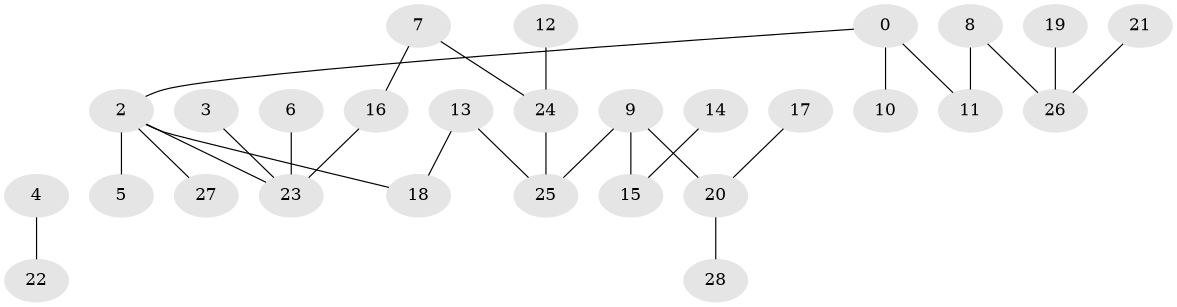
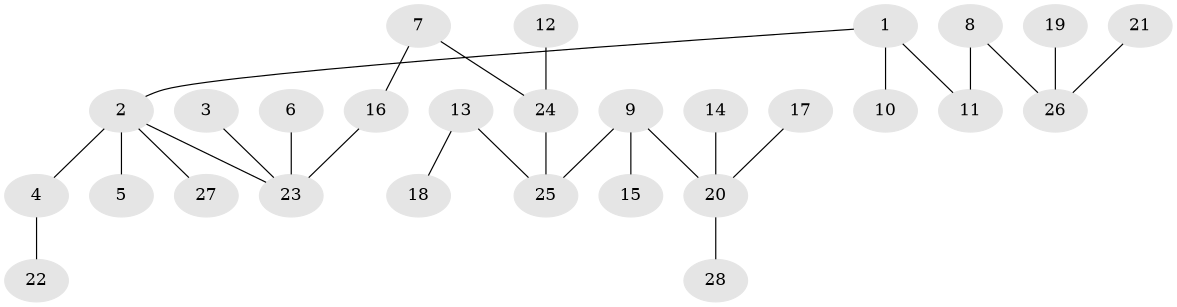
  graph {
    node [color=gray90 style=filled]
    edge [weight=1.0]
-   1 [label=0]
+   1
    2
    10
    11
    4
    5
    23
    27
    22
    3
    6
    7
    16
    24
    25
    8
    26
    9
    15
    20
    28
    12
    13
    18
    14
    17
    19
    21
    1 -- 2
    1 -- 10
    1 -- 11
-   2 -- 18
+   2 -- 4
    2 -- 5
    2 -- 23
    2 -- 27
    4 -- 22
    3 -- 23
    6 -- 23
    7 -- 16
    7 -- 24
    16 -- 23
    24 -- 25
    8 -- 11
    8 -- 26
    9 -- 25
    9 -- 15
    9 -- 20
    20 -- 28
    12 -- 24
    13 -- 25
    13 -- 18
-   14 -- 15
+   14 -- 20
    17 -- 20
    19 -- 26
    21 -- 26
  }
